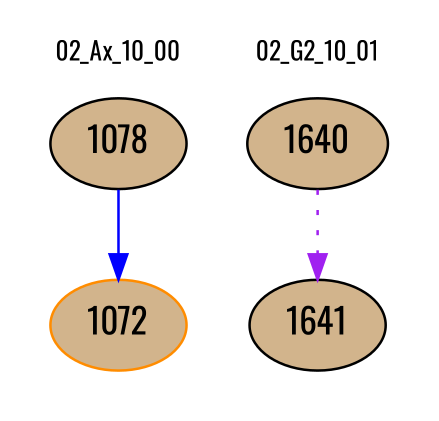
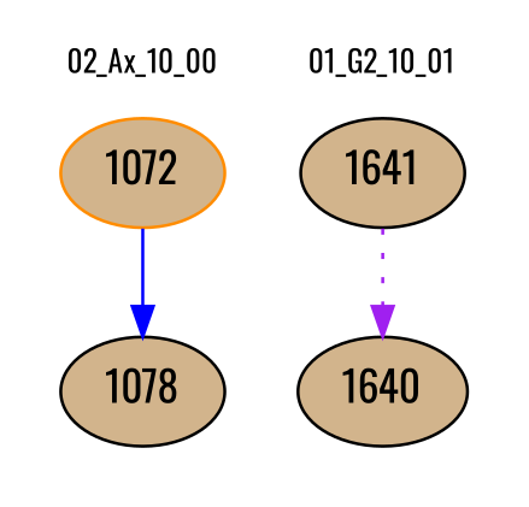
  digraph {
    fontname=Oswald
    node [color=black fillcolor=tan fontname=Oswald style=filled]
    edge [fontname=Oswald]
    n1 [color=darkorange label=1072]
    n2 [label=1078]
    n3 [label=1641]
    n4 [label=1640]
    subgraph cluster_1 {
      color=white
      fontsize=10
      label="02_Ax_10_00"
      n1
      n2
    }
    subgraph cluster_2 {
      color=white
      fontsize=10
-     label="02_G2_10_01"
+     label="01_G2_10_01"
      n3
      n4
    }
-   n2 -> n1 [color=blue style=solid]
-   n4 -> n3 [color=purple style=dotted]
+   n1 -> n2 [color=blue style=solid]
+   n3 -> n4 [color=purple style=dotted]
  }
